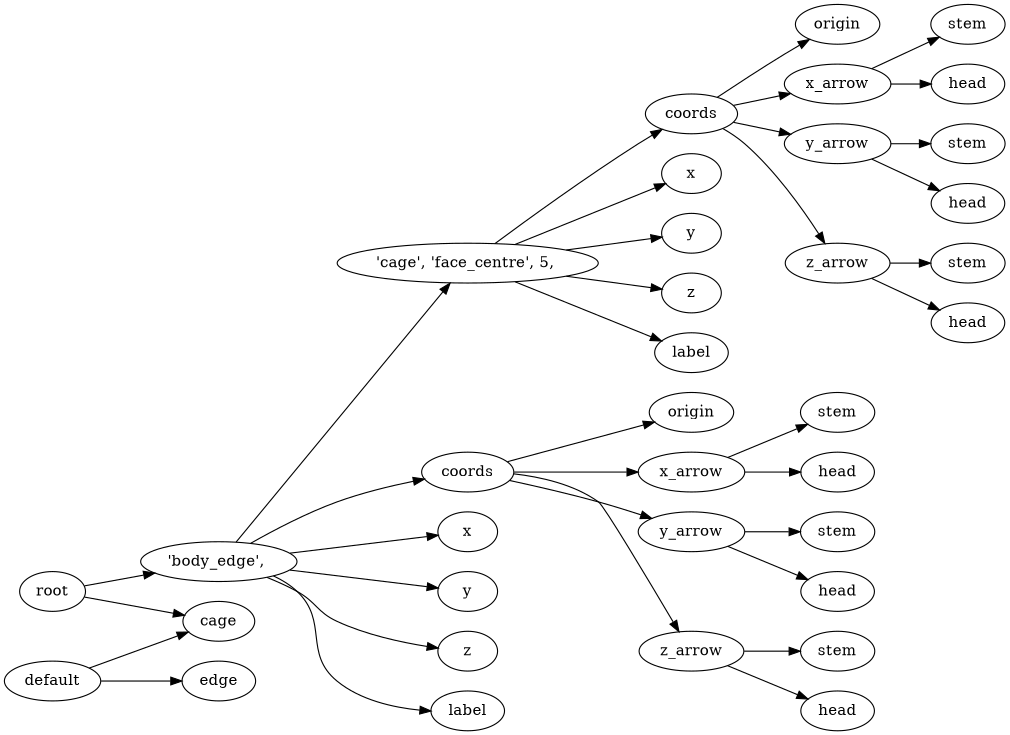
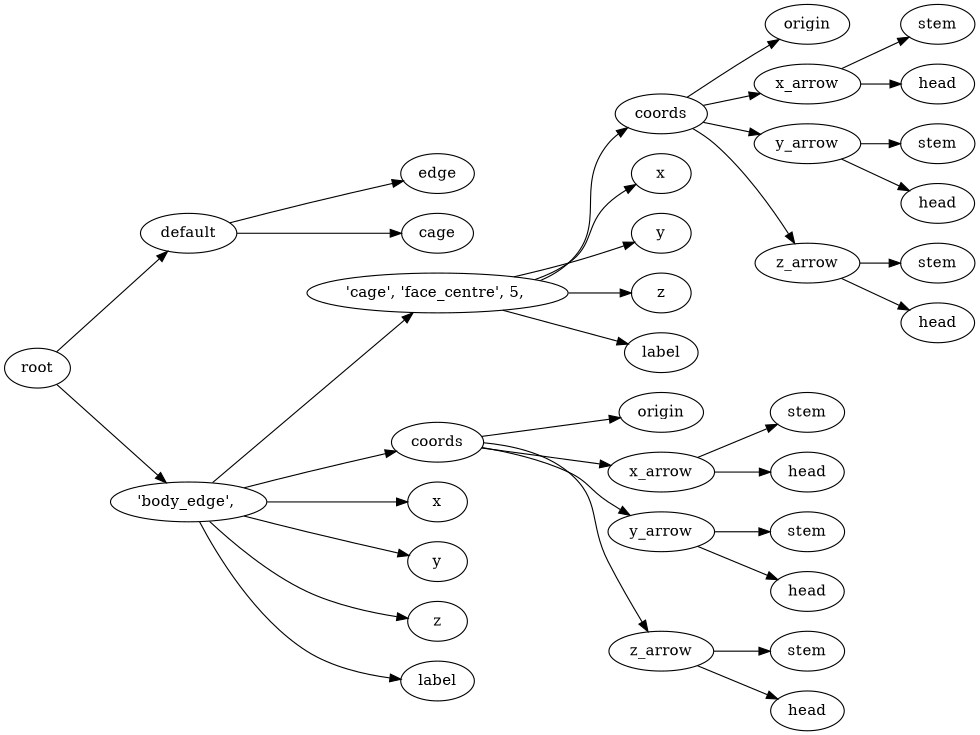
  digraph {
    rankdir=LR
    n1 [label=root]
    n2 [label=default]
    n3 [label="'body_edge',\ "]
    n4 [label="edge"]
    n5 [label=cage]
    n6 [label="'cage',\ 'face_centre',\ 5,\ "]
    n7 [label=coords]
    n8 [label=x]
    n9 [label=y]
    n10 [label=z]
    n11 [label=label]
    n12 [label=coords]
    n13 [label=x]
    n14 [label=y]
    n15 [label=z]
    n16 [label=label]
    n17 [label=origin]
    n18 [label=x_arrow]
    n19 [label=y_arrow]
    n20 [label=z_arrow]
    n21 [label=stem]
    n22 [label=head]
    n23 [label=stem]
    n24 [label=head]
    n25 [label=stem]
    n26 [label=head]
    n27 [label=origin]
    n28 [label=x_arrow]
    n29 [label=y_arrow]
    n30 [label=z_arrow]
    n31 [label=stem]
    n32 [label=head]
    n33 [label=stem]
    n34 [label=head]
    n35 [label=stem]
    n36 [label=head]
-   n1 -> n5
+   n1 -> n2
    n1 -> n3
    n2 -> n4
    n2 -> n5
    n3 -> n6
    n3 -> n7
    n3 -> n8
    n3 -> n9
    n3 -> n10
    n3 -> n11
    n6 -> n12
    n6 -> n13
    n6 -> n14
    n6 -> n15
    n6 -> n16
    n7 -> n17
    n7 -> n18
    n7 -> n19
    n7 -> n20
    n12 -> n27
    n12 -> n28
    n12 -> n29
    n12 -> n30
    n18 -> n21
    n18 -> n22
    n19 -> n23
    n19 -> n24
    n20 -> n25
    n20 -> n26
    n28 -> n31
    n28 -> n32
    n29 -> n33
    n29 -> n34
    n30 -> n35
    n30 -> n36
  }
